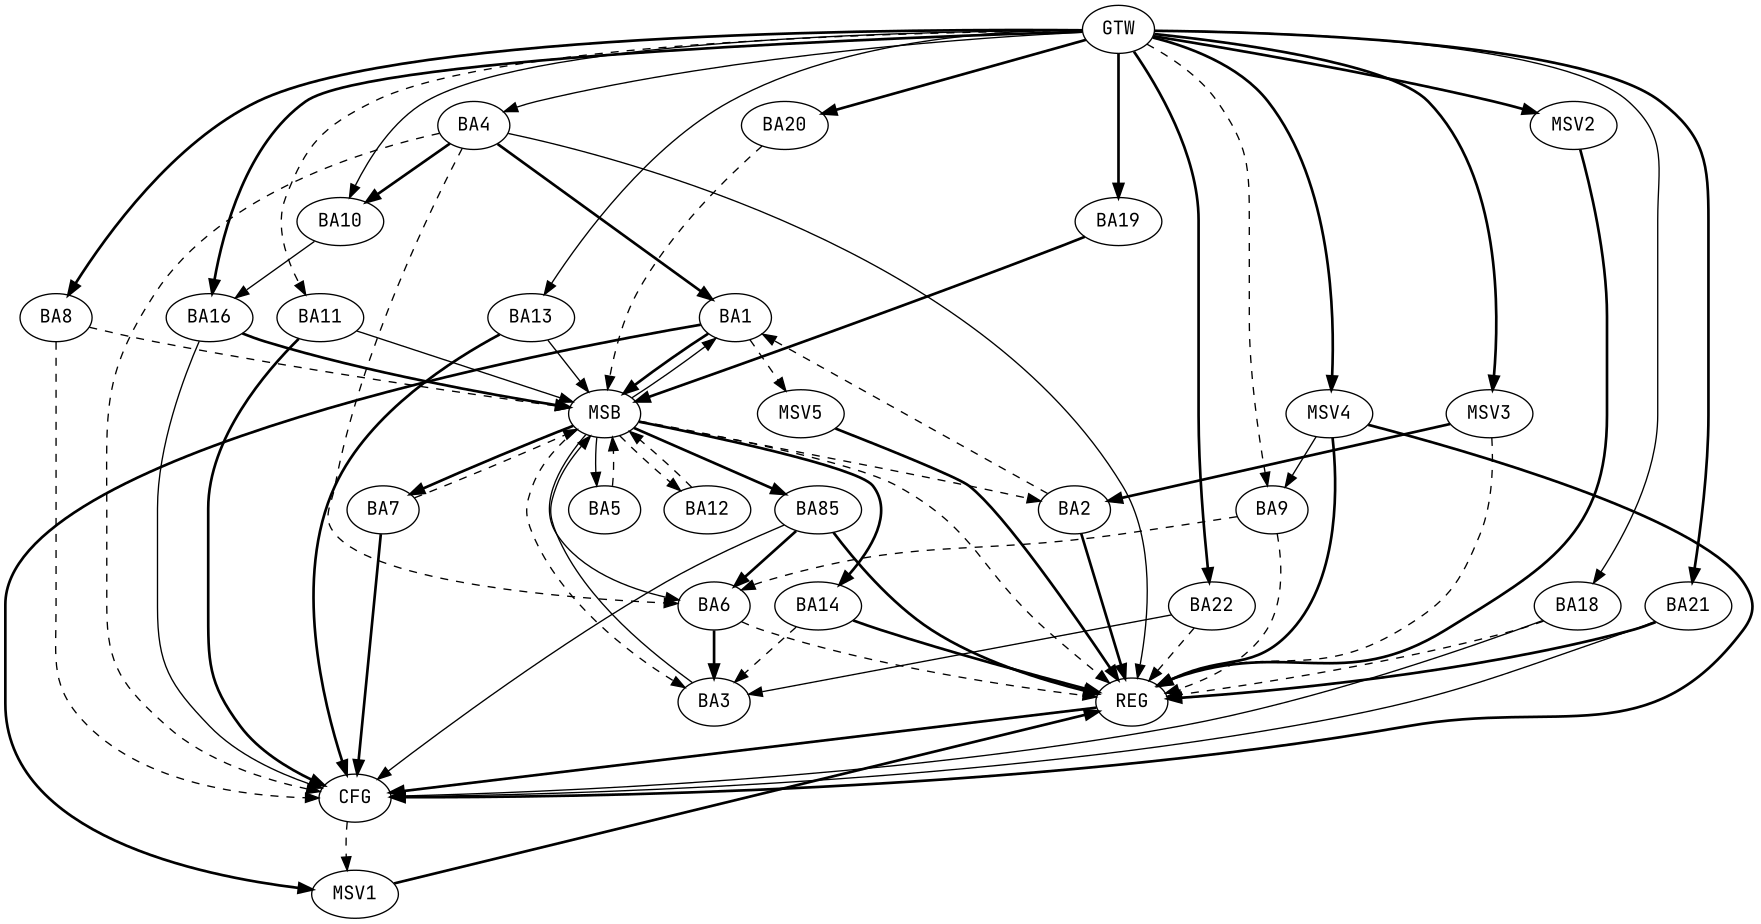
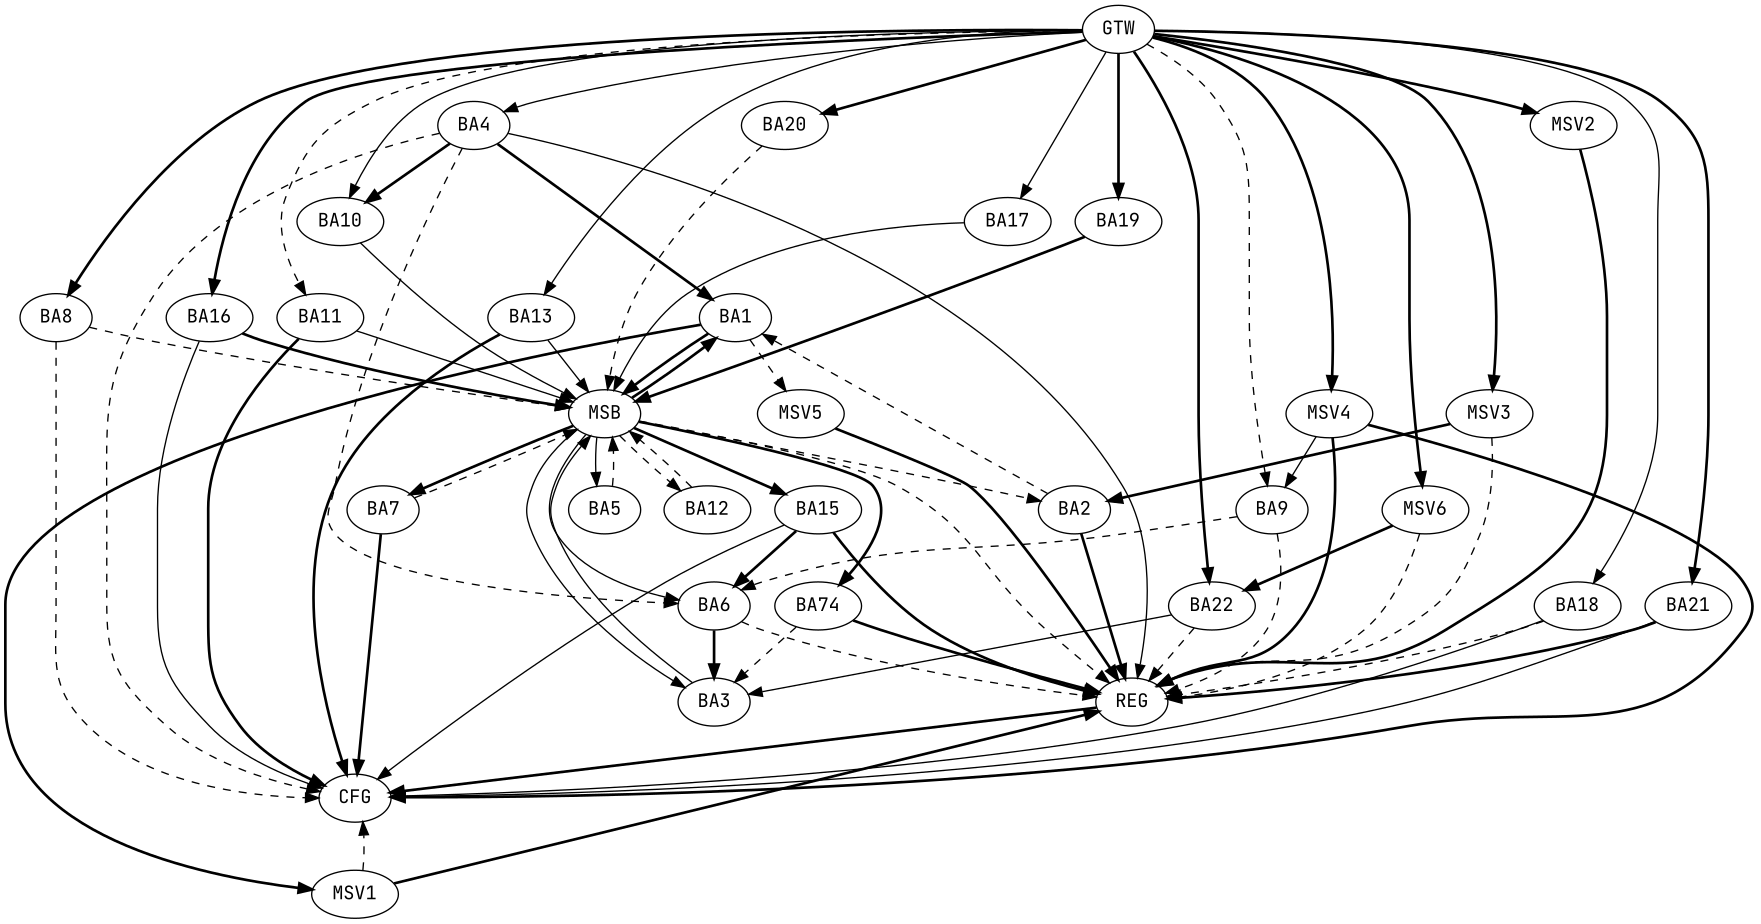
  strict digraph {
    fontname="JetBrains Mono"
    node [fontname="JetBrains Mono"]
    edge [fontname="JetBrains Mono" style=bold]
    n1 [label=BA1]
    n2 [label=MSB]
    n3 [label=MSV1]
    n4 [label=MSV5]
    n5 [label=BA2]
    n6 [label=REG]
    n7 [label=BA3]
    n8 [label=BA6]
    n9 [label=BA5]
    n10 [label=BA7]
    n11 [label=BA12]
-   n12 [label=BA14]
-   n13 [label=BA85]
+   n12 [label=BA74]
+   n13 [label=BA15]
    n14 [label=CFG]
    n15 [label=BA4]
    n16 [label=BA10]
    n17 [label=BA8]
    n18 [label=BA9]
    n19 [label=BA11]
    n20 [label=BA13]
    n21 [label=BA16]
+   n22 [label=BA17]
    n23 [label=BA18]
    n24 [label=BA19]
    n25 [label=BA20]
    n26 [label=BA21]
    n27 [label=BA22]
    n28 [label=GTW]
    n29 [label=MSV2]
    n30 [label=MSV3]
    n31 [label=MSV4]
+   n32 [label=MSV6]
    n1 -> n2
    n1 -> n3
    n1 -> n4 [style=dashed]
-   n2 -> n1 [style=solid]
+   n2 -> n1
    n2 -> n5 [style=dashed]
    n2 -> n6 [style=dashed]
-   n2 -> n7 [style=dashed]
+   n2 -> n7 [style=solid]
    n2 -> n8 [style=solid]
    n2 -> n9 [style=solid]
    n2 -> n10
    n2 -> n11 [style=dashed]
    n2 -> n12
    n2 -> n13
    n3 -> n6
-   n14 -> n3 [style=dashed]
+   n3 -> n14 [style=dashed]
    n4 -> n6
    n5 -> n1 [style=dashed]
    n5 -> n6
    n6 -> n14
    n7 -> n2 [style=solid]
    n8 -> n6 [style=dashed]
    n8 -> n7
    n9 -> n2 [style=dashed]
    n10 -> n2 [style=dashed]
    n10 -> n14
    n11 -> n2 [style=dashed]
    n12 -> n6
    n12 -> n7 [style=dashed]
    n13 -> n6
    n13 -> n8
    n13 -> n14 [style=solid]
    n15 -> n1
    n15 -> n6 [style=solid]
    n15 -> n8 [style=dashed]
    n15 -> n14 [style=dashed]
    n15 -> n16
-   n16 -> n21 [style=solid]
+   n16 -> n2 [style=solid]
    n17 -> n2 [style=dashed]
    n17 -> n14 [style=dashed]
    n18 -> n6 [style=dashed]
    n18 -> n8 [style=dashed]
    n19 -> n2 [style=solid]
    n19 -> n14
    n20 -> n2 [style=solid]
    n20 -> n14
    n21 -> n2
    n21 -> n14 [style=solid]
+   n22 -> n2 [style=solid]
    n23 -> n6 [style=dashed]
    n23 -> n14 [style=solid]
    n24 -> n2
    n25 -> n2 [style=dashed]
    n26 -> n6
    n26 -> n14 [style=solid]
    n27 -> n6 [style=dashed]
    n27 -> n7 [style=solid]
    n28 -> n15 [style=solid]
    n28 -> n16 [style=solid]
    n28 -> n17
    n28 -> n18 [style=dashed]
    n28 -> n19 [style=dashed]
    n28 -> n20 [style=solid]
    n28 -> n21
+   n28 -> n22 [style=solid]
    n28 -> n23 [style=solid]
    n28 -> n24
    n28 -> n25
    n28 -> n26
    n28 -> n27
    n28 -> n29
    n28 -> n30
    n28 -> n31
+   n28 -> n32
    n29 -> n6
    n30 -> n5
    n30 -> n6 [style=dashed]
    n31 -> n6
    n31 -> n14
    n31 -> n18 [style=solid]
+   n32 -> n6 [style=dashed]
+   n32 -> n27
  }
